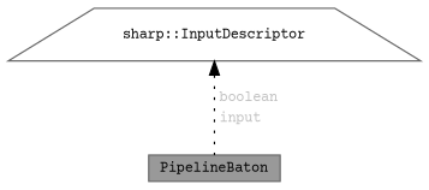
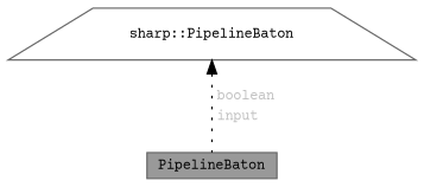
  digraph {
    fontname="Courier Prime"
    node [color=gray40 fontname="Courier Prime" fontsize=10 style=filled]
    n1 [fillcolor=grey60 fontcolor=black height=0.2 label=PipelineBaton shape=box width=0.4]
-   n2 [fillcolor=white height=0.2 label="sharp::InputDescriptor" shape=trapezium width=0.4]
+   n2 [fillcolor=white height=0.2 label="sharp::PipelineBaton" shape=trapezium width=0.4]
    n2 -> n1 [color=black dir=back fontcolor=grey fontname="Courier Prime" fontsize=10 label=<<TABLE CELLBORDER="0" BORDER="0"><TR><TD VALIGN="top" ALIGN="LEFT" CELLPADDING="1" CELLSPACING="0">boolean</TD></TR> <TR><TD VALIGN="top" ALIGN="LEFT" CELLPADDING="1" CELLSPACING="0">input</TD></TR> </TABLE>> labelfontname=Helvetica labelfontsize=10 style=dotted]
  }
